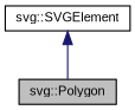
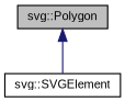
  digraph {
    fontname="Liberation Sans"
    node [color=black fontname="Liberation Sans" fontsize=10 shape=record style=filled]
    n1 [fillcolor=grey75 fontcolor=black height=0.2 label="svg::Polygon" width=0.4]
    n2 [fillcolor=white height=0.2 label="svg::SVGElement" width=0.4]
-   n2 -> n1 [color=midnightblue dir=back fontname="Liberation Sans" fontsize=10 labelfontname=Helvetica labelfontsize=10 style=solid]
+   n1 -> n2 [color=midnightblue dir=back fontname="Liberation Sans" fontsize=10 labelfontname=Helvetica labelfontsize=10 style=solid]
  }
